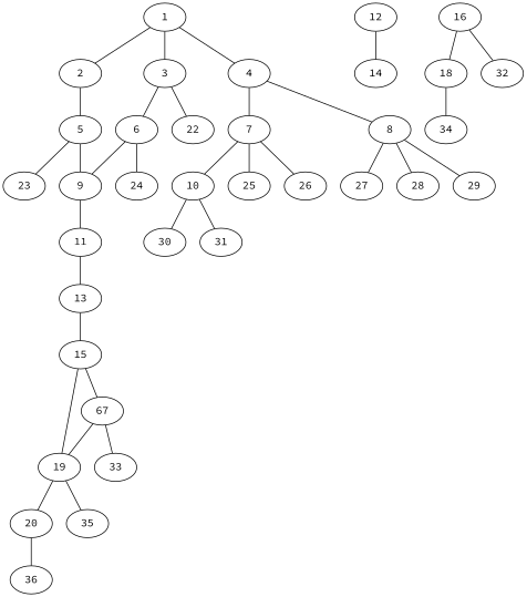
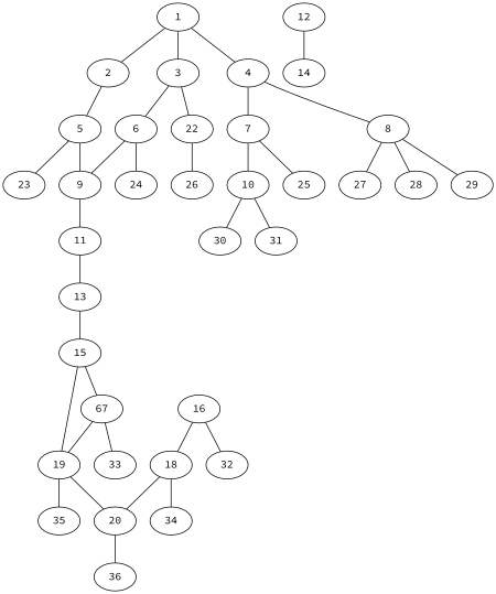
  graph {
    fontname="Source Code Pro"
    node [chem=C fontname="Source Code Pro"]
    edge [fontname="Source Code Pro" valence=1]
    1
    2
    3
    4 [chem=N]
    5
    6
    22 [chem=H]
    7
    8
    9
    23 [chem=H]
    24 [chem=H]
    10
    25 [chem=H]
    26 [chem=H]
    27 [chem=H]
    28 [chem=H]
    29 [chem=H]
    11 [chem=N]
    30 [chem=H]
    31 [chem=H]
    13 [chem=N]
    14 [chem=N]
    12
    15
    n26 [label=67]
    19
    16
    18
    32 [chem=H]
    33 [chem=H]
    20
    34 [chem=H]
    35 [chem=H]
    36 [chem=H]
    1 -- 2
    1 -- 3 [valence=2]
    1 -- 4
    2 -- 5 [valence=2]
    3 -- 6
    3 -- 22
    4 -- 7
    4 -- 8
    5 -- 9
    5 -- 23
    6 -- 9 [valence=2]
    6 -- 24
    7 -- 10
    7 -- 25
-   7 -- 26
+   22 -- 26
    8 -- 27
    8 -- 28
    8 -- 29
    9 -- 11
    10 -- 30
    10 -- 31
    11 -- 13 [valence=2]
    13 -- 15
    12 -- 14 [valence=3]
    15 -- n26 [valence=2]
    15 -- 19
    n26 -- 19
    n26 -- 33
    19 -- 20 [valence=2]
    19 -- 35
    16 -- 18 [valence=2]
    16 -- 32
+   18 -- 20
    18 -- 34
    20 -- 36
  }
